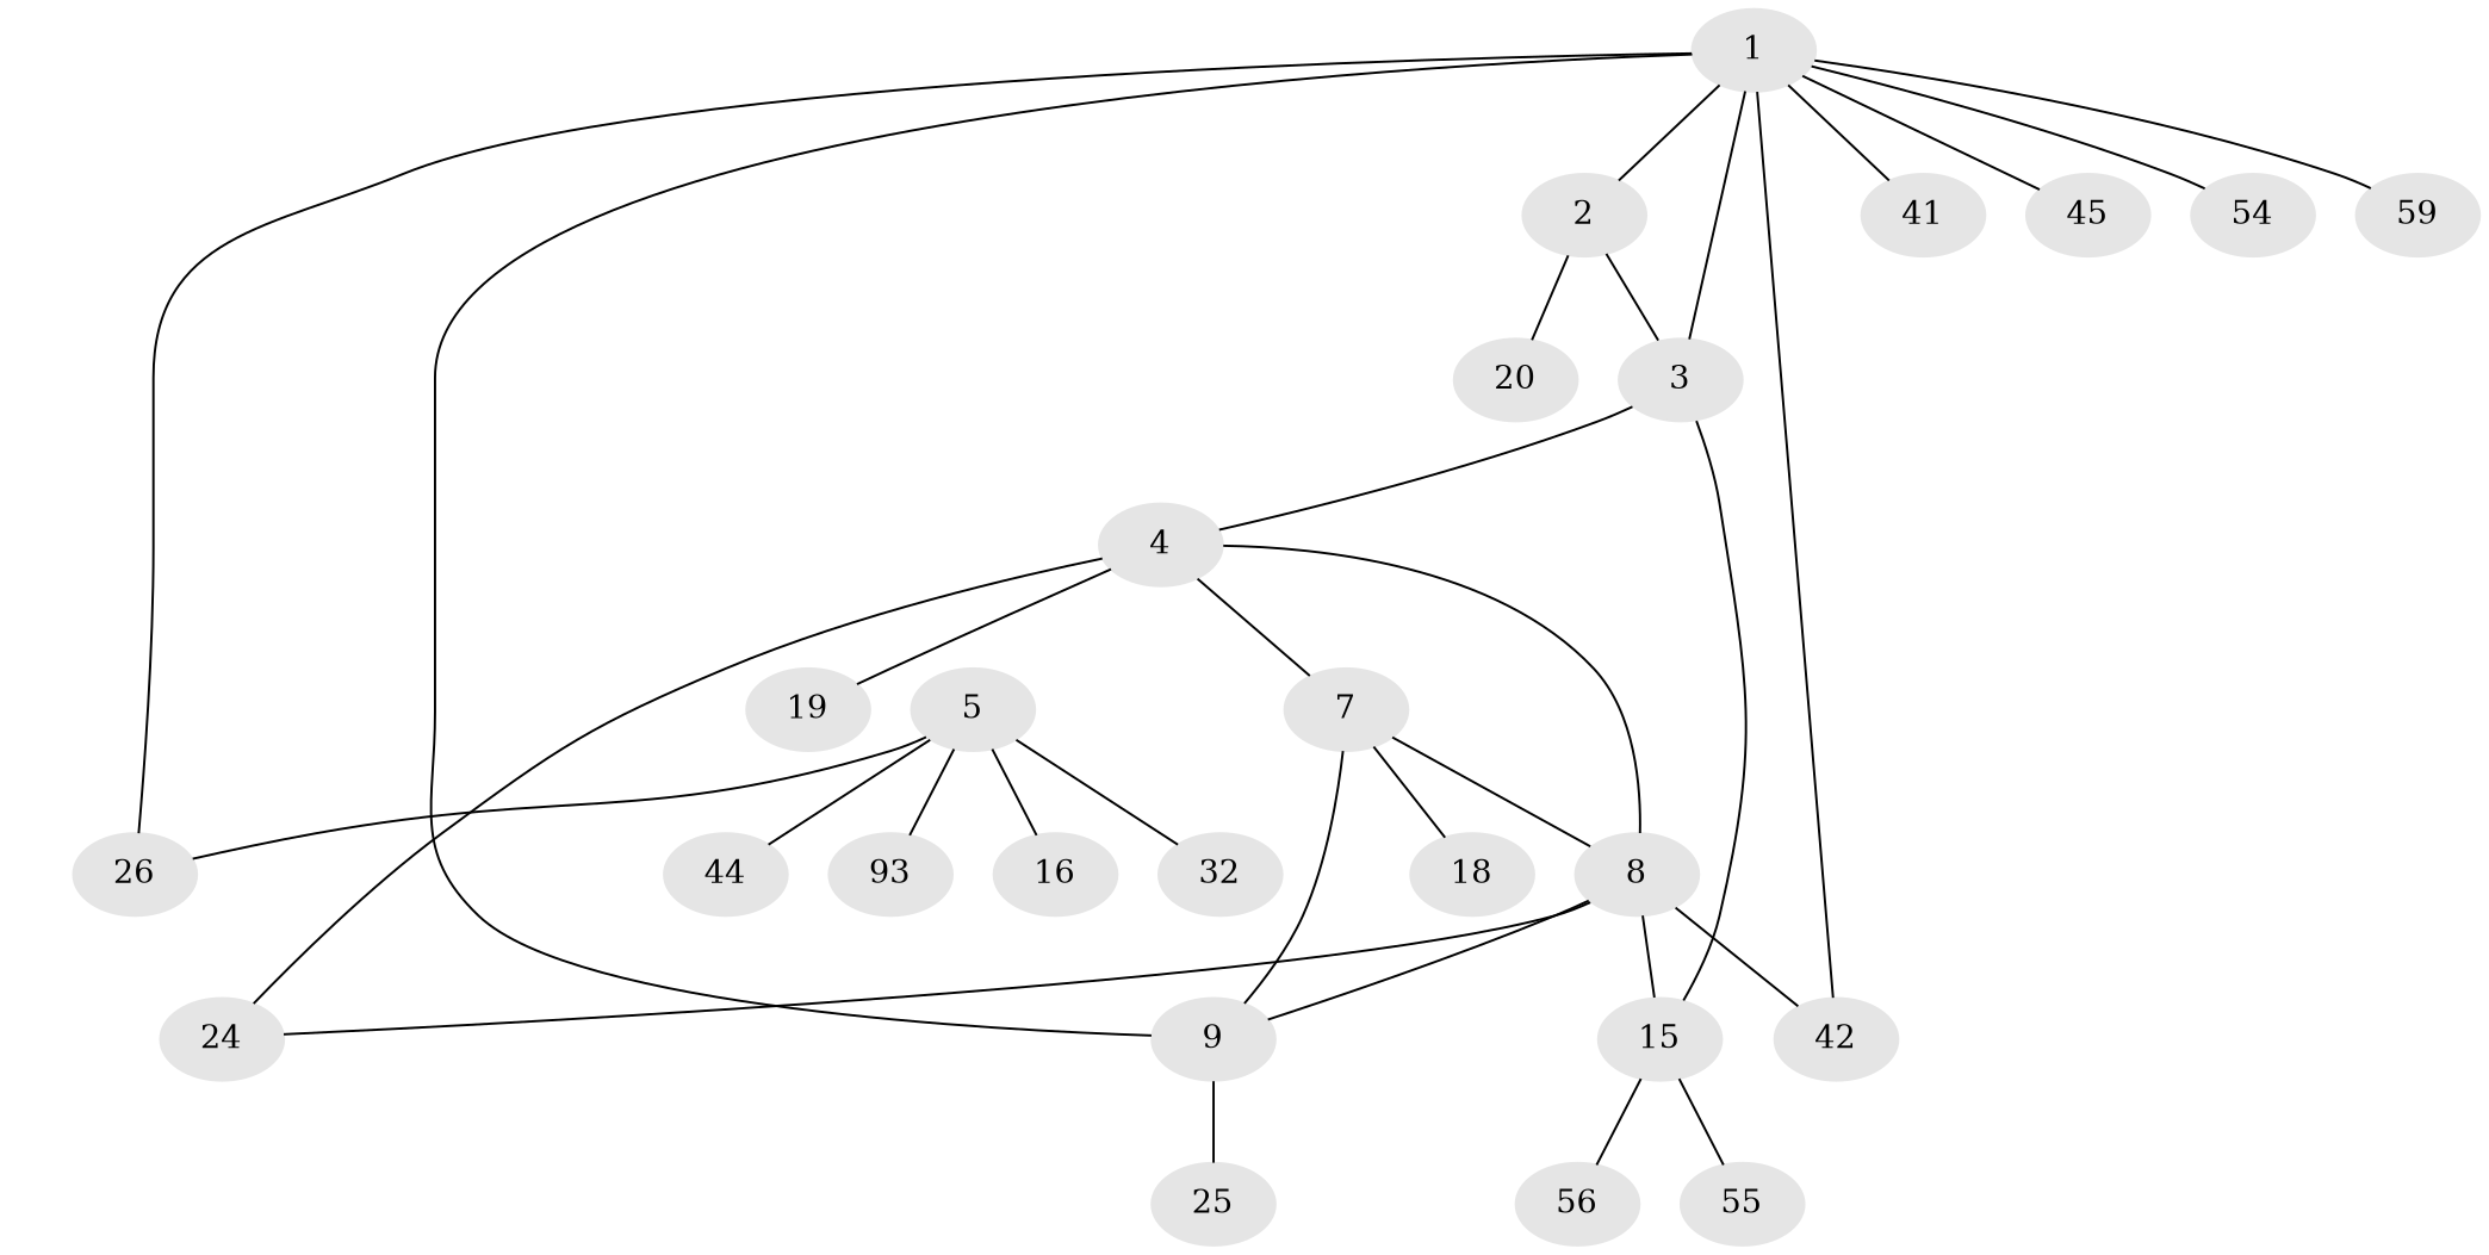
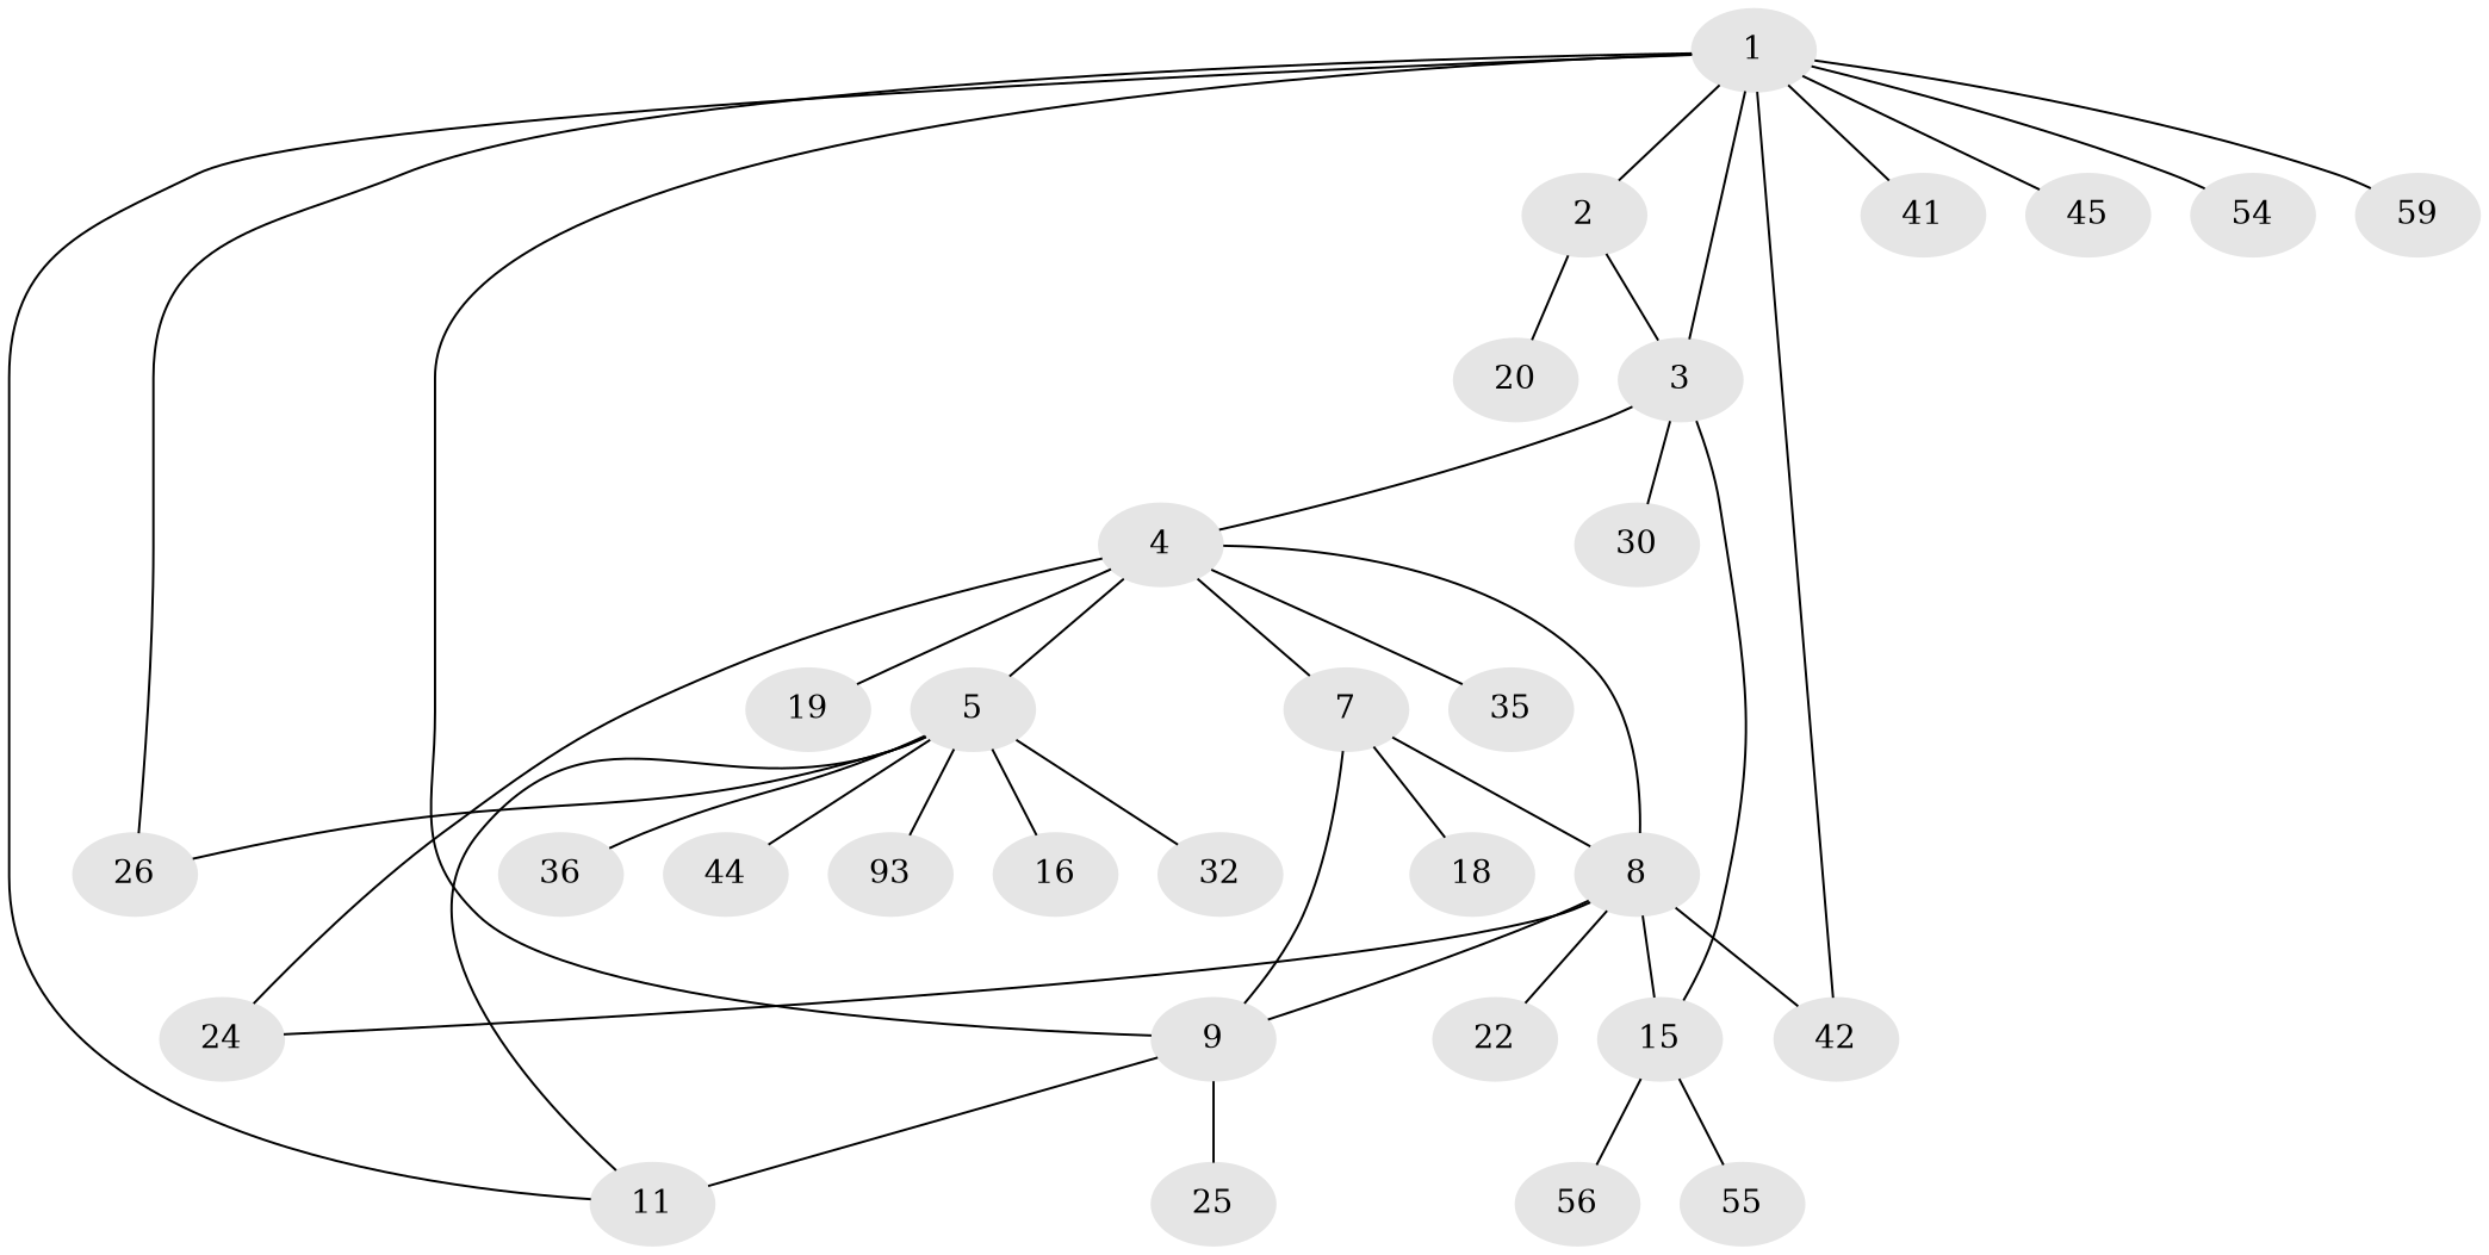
  graph {
    node [color=gray90 style=filled]
    2 [super="+31+19"]
    3 [super="+43+52"]
    20
    1
    9 [super="+50+10"]
+   11 [super="+47"]
    26
    41
    42
    45
    54
    59
    4 [super="+34"]
    15 [super="+37"]
+   30
    25 [super="+46+62"]
    5 [super="+6"]
    7 [super="+28+60"]
    8 [super="+13+21+63"]
    24
+   35
    n22 [label=19]
    55
    56
    16
    32 [super="+33"]
+   36
    44
    n29 [label=93]
    18
+   22
    2 -- 3
    2 -- 20
    3 -- 4
    3 -- 15
+   3 -- 30
    1 -- 2
    1 -- 3
    1 -- 9
+   1 -- 11
    1 -- 26
    1 -- 41
    1 -- 42
    1 -- 45
    1 -- 54
    1 -- 59
+   9 -- 11 [weight=2]
    9 -- 25
+   4 -- 5 [weight=2]
    4 -- 7
    4 -- 8
    4 -- 24
+   4 -- 35
    4 -- n22
    15 -- 55
    15 -- 56
+   5 -- 11
    5 -- 26
    5 -- 16
    5 -- 32
+   5 -- 36
    5 -- 44
    5 -- n29
    7 -- 9
    7 -- 8
    7 -- 18
    8 -- 9 [weight=2]
    8 -- 42
    8 -- 15 [weight=2]
    8 -- 24
+   8 -- 22
  }
